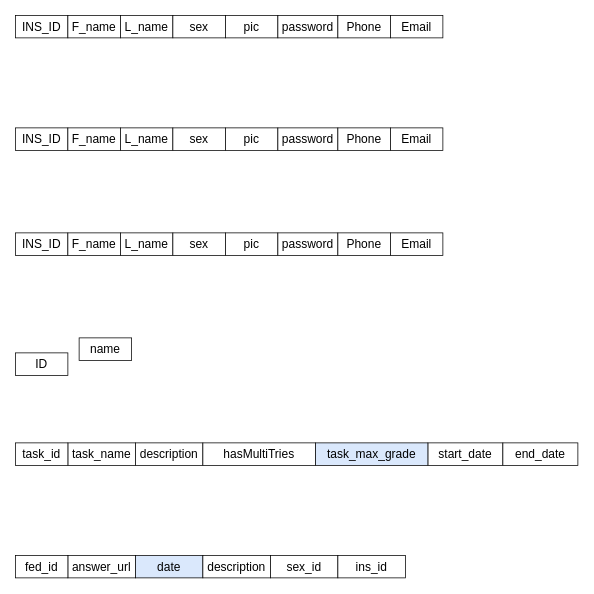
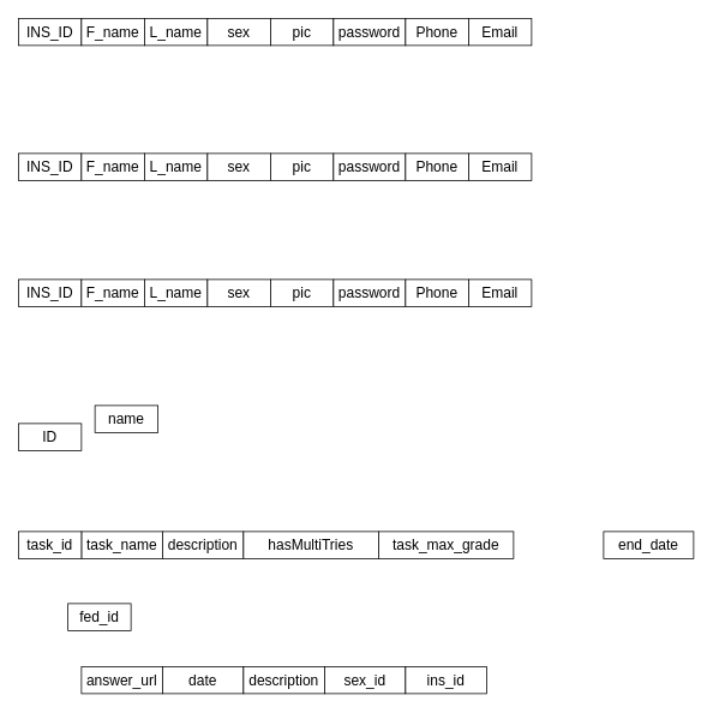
  <mxCell id="0" />
  <mxCell id="1" parent="0" />
  <mxCell id="2" value="&lt;font style=&quot;font-size: 16px;&quot;&gt;INS_ID&lt;/font&gt;" style="rounded=0;whiteSpace=wrap;html=1;" parent="1" vertex="1"><mxGeometry x="20" y="20" width="70" height="30" as="geometry" /></mxCell>
  <mxCell id="3" value="&lt;font style=&quot;font-size: 16px;&quot;&gt;F_name&lt;/font&gt;" style="rounded=0;whiteSpace=wrap;html=1;" parent="1" vertex="1"><mxGeometry x="90" y="20" width="70" height="30" as="geometry" /></mxCell>
  <mxCell id="4" value="&lt;font style=&quot;font-size: 16px;&quot;&gt;L_name&lt;/font&gt;" style="rounded=0;whiteSpace=wrap;html=1;" parent="1" vertex="1"><mxGeometry x="160" y="20" width="70" height="30" as="geometry" /></mxCell>
  <mxCell id="5" value="&lt;font style=&quot;font-size: 16px;&quot;&gt;sex&lt;/font&gt;" style="rounded=0;whiteSpace=wrap;html=1;" parent="1" vertex="1"><mxGeometry x="230" y="20" width="70" height="30" as="geometry" /></mxCell>
  <mxCell id="6" value="&lt;font style=&quot;font-size: 16px;&quot;&gt;pic&lt;/font&gt;" style="rounded=0;whiteSpace=wrap;html=1;" parent="1" vertex="1"><mxGeometry x="300" y="20" width="70" height="30" as="geometry" /></mxCell>
  <mxCell id="7" value="&lt;font style=&quot;font-size: 16px;&quot;&gt;password&lt;/font&gt;" style="rounded=0;whiteSpace=wrap;html=1;" parent="1" vertex="1"><mxGeometry x="370" y="20" width="80" height="30" as="geometry" /></mxCell>
  <mxCell id="8" value="&lt;font style=&quot;font-size: 16px;&quot;&gt;Phone&lt;/font&gt;" style="rounded=0;whiteSpace=wrap;html=1;" parent="1" vertex="1"><mxGeometry x="450" y="20" width="70" height="30" as="geometry" /></mxCell>
  <mxCell id="9" value="&lt;font style=&quot;font-size: 16px;&quot;&gt;Email&lt;/font&gt;" style="rounded=0;whiteSpace=wrap;html=1;" parent="1" vertex="1"><mxGeometry x="520" y="20" width="70" height="30" as="geometry" /></mxCell>
  <mxCell id="10" value="&lt;font style=&quot;font-size: 16px;&quot;&gt;INS_ID&lt;/font&gt;" style="rounded=0;whiteSpace=wrap;html=1;" parent="1" vertex="1"><mxGeometry x="20" y="170" width="70" height="30" as="geometry" /></mxCell>
  <mxCell id="11" value="&lt;font style=&quot;font-size: 16px;&quot;&gt;F_name&lt;/font&gt;" style="rounded=0;whiteSpace=wrap;html=1;" parent="1" vertex="1"><mxGeometry x="90" y="170" width="70" height="30" as="geometry" /></mxCell>
  <mxCell id="12" value="&lt;font style=&quot;font-size: 16px;&quot;&gt;L_name&lt;/font&gt;" style="rounded=0;whiteSpace=wrap;html=1;" parent="1" vertex="1"><mxGeometry x="160" y="170" width="70" height="30" as="geometry" /></mxCell>
  <mxCell id="13" value="&lt;font style=&quot;font-size: 16px;&quot;&gt;sex&lt;/font&gt;" style="rounded=0;whiteSpace=wrap;html=1;" parent="1" vertex="1"><mxGeometry x="230" y="170" width="70" height="30" as="geometry" /></mxCell>
  <mxCell id="14" value="&lt;font style=&quot;font-size: 16px;&quot;&gt;pic&lt;/font&gt;" style="rounded=0;whiteSpace=wrap;html=1;" parent="1" vertex="1"><mxGeometry x="300" y="170" width="70" height="30" as="geometry" /></mxCell>
  <mxCell id="15" value="&lt;font style=&quot;font-size: 16px;&quot;&gt;password&lt;/font&gt;" style="rounded=0;whiteSpace=wrap;html=1;" parent="1" vertex="1"><mxGeometry x="370" y="170" width="80" height="30" as="geometry" /></mxCell>
  <mxCell id="16" value="&lt;font style=&quot;font-size: 16px;&quot;&gt;Phone&lt;/font&gt;" style="rounded=0;whiteSpace=wrap;html=1;" parent="1" vertex="1"><mxGeometry x="450" y="170" width="70" height="30" as="geometry" /></mxCell>
  <mxCell id="17" value="&lt;font style=&quot;font-size: 16px;&quot;&gt;Email&lt;/font&gt;" style="rounded=0;whiteSpace=wrap;html=1;" parent="1" vertex="1"><mxGeometry x="520" y="170" width="70" height="30" as="geometry" /></mxCell>
  <mxCell id="18" value="&lt;font style=&quot;font-size: 16px;&quot;&gt;INS_ID&lt;/font&gt;" style="rounded=0;whiteSpace=wrap;html=1;" parent="1" vertex="1"><mxGeometry x="20" y="310" width="70" height="30" as="geometry" /></mxCell>
  <mxCell id="19" value="&lt;font style=&quot;font-size: 16px;&quot;&gt;F_name&lt;/font&gt;" style="rounded=0;whiteSpace=wrap;html=1;" parent="1" vertex="1"><mxGeometry x="90" y="310" width="70" height="30" as="geometry" /></mxCell>
  <mxCell id="20" value="&lt;font style=&quot;font-size: 16px;&quot;&gt;L_name&lt;/font&gt;" style="rounded=0;whiteSpace=wrap;html=1;" parent="1" vertex="1"><mxGeometry x="160" y="310" width="70" height="30" as="geometry" /></mxCell>
  <mxCell id="21" value="&lt;font style=&quot;font-size: 16px;&quot;&gt;sex&lt;/font&gt;" style="rounded=0;whiteSpace=wrap;html=1;" parent="1" vertex="1"><mxGeometry x="230" y="310" width="70" height="30" as="geometry" /></mxCell>
  <mxCell id="22" value="&lt;font style=&quot;font-size: 16px;&quot;&gt;pic&lt;/font&gt;" style="rounded=0;whiteSpace=wrap;html=1;" parent="1" vertex="1"><mxGeometry x="300" y="310" width="70" height="30" as="geometry" /></mxCell>
  <mxCell id="23" value="&lt;font style=&quot;font-size: 16px;&quot;&gt;password&lt;/font&gt;" style="rounded=0;whiteSpace=wrap;html=1;" parent="1" vertex="1"><mxGeometry x="370" y="310" width="80" height="30" as="geometry" /></mxCell>
  <mxCell id="24" value="&lt;font style=&quot;font-size: 16px;&quot;&gt;Phone&lt;/font&gt;" style="rounded=0;whiteSpace=wrap;html=1;" parent="1" vertex="1"><mxGeometry x="450" y="310" width="70" height="30" as="geometry" /></mxCell>
  <mxCell id="25" value="&lt;font style=&quot;font-size: 16px;&quot;&gt;Email&lt;/font&gt;" style="rounded=0;whiteSpace=wrap;html=1;" parent="1" vertex="1"><mxGeometry x="520" y="310" width="70" height="30" as="geometry" /></mxCell>
  <mxCell id="26" value="&lt;span style=&quot;font-size: 16px;&quot;&gt;ID&lt;/span&gt;" style="rounded=0;whiteSpace=wrap;html=1;" parent="1" vertex="1"><mxGeometry x="20" y="470" width="70" height="30" as="geometry" /></mxCell>
  <mxCell id="27" value="&lt;span style=&quot;font-size: 16px;&quot;&gt;name&lt;/span&gt;" style="rounded=0;whiteSpace=wrap;html=1;" parent="1" vertex="1"><mxGeometry x="105" y="450" width="70" height="30" as="geometry" /></mxCell>
  <mxCell id="28" value="&lt;span style=&quot;font-size: 16px;&quot;&gt;task_name&lt;/span&gt;" style="rounded=0;whiteSpace=wrap;html=1;" vertex="1" parent="1"><mxGeometry x="90" y="590" width="90" height="30" as="geometry" /></mxCell>
  <mxCell id="29" value="&lt;span style=&quot;font-size: 16px;&quot;&gt;task_id&lt;/span&gt;" style="rounded=0;whiteSpace=wrap;html=1;" vertex="1" parent="1"><mxGeometry x="20" y="590" width="70" height="30" as="geometry" /></mxCell>
  <mxCell id="30" value="&lt;span style=&quot;font-size: 16px;&quot;&gt;description&lt;/span&gt;" style="rounded=0;whiteSpace=wrap;html=1;" vertex="1" parent="1"><mxGeometry x="180" y="590" width="90" height="30" as="geometry" /></mxCell>
  <mxCell id="31" value="&lt;span style=&quot;font-size: 16px;&quot;&gt;hasMultiTries&lt;/span&gt;" style="rounded=0;whiteSpace=wrap;html=1;" vertex="1" parent="1"><mxGeometry x="270" y="590" width="150" height="30" as="geometry" /></mxCell>
- <mxCell id="32" value="&lt;span style=&quot;font-size: 16px;&quot;&gt;start_date&lt;/span&gt;" style="rounded=0;whiteSpace=wrap;html=1;" vertex="1" parent="1"><mxGeometry x="570" y="590" width="100" height="30" as="geometry" /></mxCell>
  <mxCell id="33" value="&lt;span style=&quot;font-size: 16px;&quot;&gt;end_date&lt;/span&gt;" style="rounded=0;whiteSpace=wrap;html=1;" vertex="1" parent="1"><mxGeometry x="670" y="590" width="100" height="30" as="geometry" /></mxCell>
- <mxCell id="34" value="&lt;span style=&quot;font-size: 16px;&quot;&gt;task_max_grade&lt;/span&gt;" style="rounded=0;whiteSpace=wrap;html=1;fillColor=#dae8fc;" vertex="1" parent="1"><mxGeometry x="420" y="590" width="150" height="30" as="geometry" /></mxCell>
+ <mxCell id="34" value="&lt;span style=&quot;font-size: 16px;&quot;&gt;task_max_grade&lt;/span&gt;" style="rounded=0;whiteSpace=wrap;html=1;" vertex="1" parent="1"><mxGeometry x="420" y="590" width="150" height="30" as="geometry" /></mxCell>
  <mxCell id="35" value="&lt;span style=&quot;font-size: 16px;&quot;&gt;answer_url&lt;/span&gt;" style="rounded=0;whiteSpace=wrap;html=1;" vertex="1" parent="1"><mxGeometry x="90" y="740" width="90" height="30" as="geometry" /></mxCell>
- <mxCell id="36" value="&lt;span style=&quot;font-size: 16px;&quot;&gt;fed_id&lt;/span&gt;" style="rounded=0;whiteSpace=wrap;html=1;" vertex="1" parent="1"><mxGeometry x="20" y="740" width="70" height="30" as="geometry" /></mxCell>
- <mxCell id="37" value="&lt;span style=&quot;font-size: 16px;&quot;&gt;date&lt;/span&gt;" style="rounded=0;whiteSpace=wrap;html=1;fillColor=#dae8fc;" vertex="1" parent="1"><mxGeometry x="180" y="740" width="90" height="30" as="geometry" /></mxCell>
+ <mxCell id="36" value="&lt;span style=&quot;font-size: 16px;&quot;&gt;fed_id&lt;/span&gt;" style="rounded=0;whiteSpace=wrap;html=1;" vertex="1" parent="1"><mxGeometry x="75" y="670" width="70" height="30" as="geometry" /></mxCell>
+ <mxCell id="37" value="&lt;span style=&quot;font-size: 16px;&quot;&gt;date&lt;/span&gt;" style="rounded=0;whiteSpace=wrap;html=1;" vertex="1" parent="1"><mxGeometry x="180" y="740" width="90" height="30" as="geometry" /></mxCell>
  <mxCell id="38" value="&lt;span style=&quot;font-size: 16px;&quot;&gt;description&lt;/span&gt;" style="rounded=0;whiteSpace=wrap;html=1;" vertex="1" parent="1"><mxGeometry x="270" y="740" width="90" height="30" as="geometry" /></mxCell>
  <mxCell id="39" value="&lt;span style=&quot;font-size: 16px;&quot;&gt;sex_id&lt;/span&gt;" style="rounded=0;whiteSpace=wrap;html=1;" vertex="1" parent="1"><mxGeometry x="360" y="740" width="90" height="30" as="geometry" /></mxCell>
  <mxCell id="40" value="&lt;span style=&quot;font-size: 16px;&quot;&gt;ins_id&lt;/span&gt;" style="rounded=0;whiteSpace=wrap;html=1;" vertex="1" parent="1"><mxGeometry x="450" y="740" width="90" height="30" as="geometry" /></mxCell>
